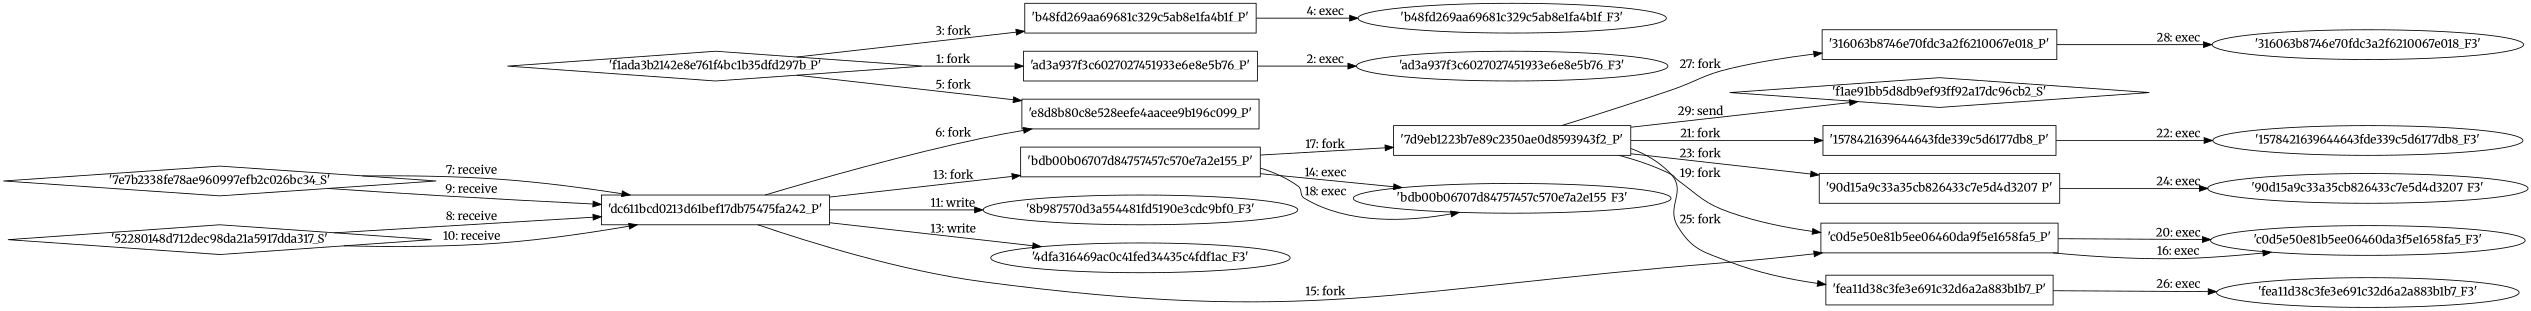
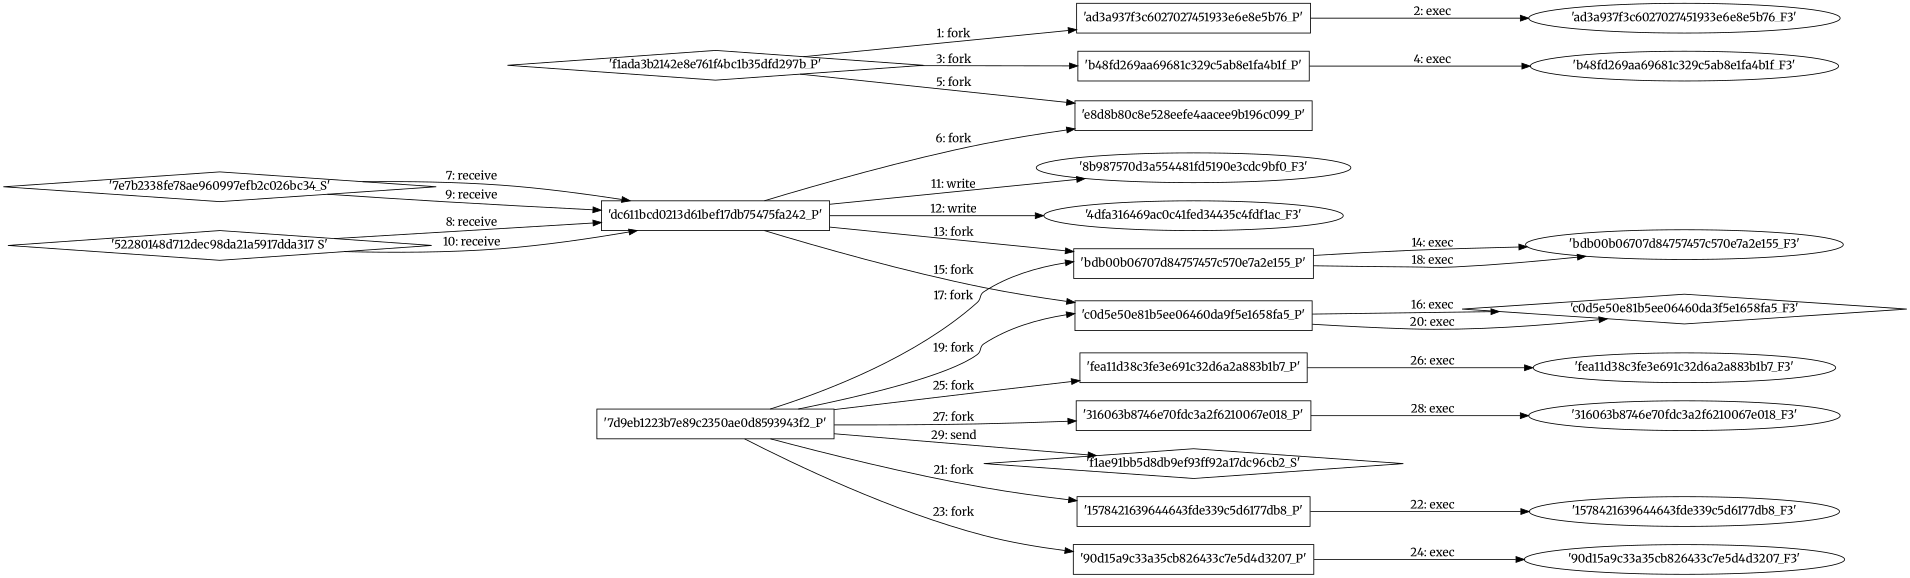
  digraph {
    engine=neato
    fixedsize=false
    fontname=Merriweather
    fontsize=10
    nodesep=0.3
    rankdir=LR
    ranksep=0
    splines=true
    node [fontname=Merriweather node_type=Process shape=box]
    edge [fontname=Merriweather]
    "'f1ada3b2142e8e761f4bc1b35dfd297b_P'" [shape=diamond]
    "'ad3a937f3c6027027451933e6e8e5b76_P'"
    "'b48fd269aa69681c329c5ab8e1fa4b1f_P'"
    "'e8d8b80c8e528eefe4aacee9b196c099_P'"
    "'ad3a937f3c6027027451933e6e8e5b76_F3'" [node_type=File shape=ellipse]
    "'b48fd269aa69681c329c5ab8e1fa4b1f_F3'" [node_type=File shape=ellipse]
    "'dc611bcd0213d61bef17db75475fa242_P'"
    "'8b987570d3a554481fd5190e3cdc9bf0_F3'" [node_type=file shape=ellipse]
    "'4dfa316469ac0c41fed34435c4fdf1ac_F3'" [node_type=file shape=ellipse]
    "'bdb00b06707d84757457c570e7a2e155_P'"
    n11 [label="'c0d5e50e81b5ee06460da9f5e1658fa5_P'"]
    "'bdb00b06707d84757457c570e7a2e155_F3'" [node_type=File shape=ellipse]
-   "'c0d5e50e81b5ee06460da3f5e1658fa5_F3'" [node_type=File shape=ellipse]
+   "'c0d5e50e81b5ee06460da3f5e1658fa5_F3'" [node_type=File shape=diamond]
    "'7e7b2338fe78ae960997efb2c026bc34_S'" [node_type=Socket shape=diamond]
    "'52280148d712dec98da21a5917dda317_S'" [node_type=Socket shape=diamond]
    "'7d9eb1223b7e89c2350ae0d8593943f2_P'"
    "'1578421639644643fde339c5d6177db8_P'"
    "'90d15a9c33a35cb826433c7e5d4d3207_P'"
    "'fea11d38c3fe3e691c32d6a2a883b1b7_P'"
    "'316063b8746e70fdc3a2f6210067e018_P'"
    "'f1ae91bb5d8db9ef93ff92a17dc96cb2_S'" [node_type=Socket shape=diamond]
    "'1578421639644643fde339c5d6177db8_F3'" [node_type=File shape=ellipse]
    "'90d15a9c33a35cb826433c7e5d4d3207_F3'" [node_type=File shape=ellipse]
    "'fea11d38c3fe3e691c32d6a2a883b1b7_F3'" [node_type=File shape=ellipse]
    "'316063b8746e70fdc3a2f6210067e018_F3'" [node_type=File shape=ellipse]
    "'f1ada3b2142e8e761f4bc1b35dfd297b_P'" -> "'ad3a937f3c6027027451933e6e8e5b76_P'" [label="1: fork"]
    "'f1ada3b2142e8e761f4bc1b35dfd297b_P'" -> "'b48fd269aa69681c329c5ab8e1fa4b1f_P'" [label="3: fork"]
    "'f1ada3b2142e8e761f4bc1b35dfd297b_P'" -> "'e8d8b80c8e528eefe4aacee9b196c099_P'" [label="5: fork"]
    "'ad3a937f3c6027027451933e6e8e5b76_P'" -> "'ad3a937f3c6027027451933e6e8e5b76_F3'" [label="2: exec"]
    "'b48fd269aa69681c329c5ab8e1fa4b1f_P'" -> "'b48fd269aa69681c329c5ab8e1fa4b1f_F3'" [label="4: exec"]
    "'dc611bcd0213d61bef17db75475fa242_P'" -> "'e8d8b80c8e528eefe4aacee9b196c099_P'" [label="6: fork"]
    "'dc611bcd0213d61bef17db75475fa242_P'" -> "'8b987570d3a554481fd5190e3cdc9bf0_F3'" [label="11: write"]
-   "'dc611bcd0213d61bef17db75475fa242_P'" -> "'4dfa316469ac0c41fed34435c4fdf1ac_F3'" [label="13: write"]
+   "'dc611bcd0213d61bef17db75475fa242_P'" -> "'4dfa316469ac0c41fed34435c4fdf1ac_F3'" [label="12: write"]
    "'dc611bcd0213d61bef17db75475fa242_P'" -> "'bdb00b06707d84757457c570e7a2e155_P'" [label="13: fork"]
    "'dc611bcd0213d61bef17db75475fa242_P'" -> n11 [label="15: fork"]
    "'bdb00b06707d84757457c570e7a2e155_P'" -> "'bdb00b06707d84757457c570e7a2e155_F3'" [label="14: exec"]
    "'bdb00b06707d84757457c570e7a2e155_P'" -> "'bdb00b06707d84757457c570e7a2e155_F3'" [label="18: exec"]
    n11 -> "'c0d5e50e81b5ee06460da3f5e1658fa5_F3'" [label="16: exec"]
    n11 -> "'c0d5e50e81b5ee06460da3f5e1658fa5_F3'" [label="20: exec"]
    "'7e7b2338fe78ae960997efb2c026bc34_S'" -> "'dc611bcd0213d61bef17db75475fa242_P'" [label="7: receive"]
    "'7e7b2338fe78ae960997efb2c026bc34_S'" -> "'dc611bcd0213d61bef17db75475fa242_P'" [label="9: receive"]
    "'52280148d712dec98da21a5917dda317_S'" -> "'dc611bcd0213d61bef17db75475fa242_P'" [label="8: receive"]
    "'52280148d712dec98da21a5917dda317_S'" -> "'dc611bcd0213d61bef17db75475fa242_P'" [label="10: receive"]
-   "'bdb00b06707d84757457c570e7a2e155_P'" -> "'7d9eb1223b7e89c2350ae0d8593943f2_P'" [label="17: fork"]
+   "'7d9eb1223b7e89c2350ae0d8593943f2_P'" -> "'bdb00b06707d84757457c570e7a2e155_P'" [label="17: fork"]
    "'7d9eb1223b7e89c2350ae0d8593943f2_P'" -> n11 [label="19: fork"]
    "'7d9eb1223b7e89c2350ae0d8593943f2_P'" -> "'1578421639644643fde339c5d6177db8_P'" [label="21: fork"]
    "'7d9eb1223b7e89c2350ae0d8593943f2_P'" -> "'90d15a9c33a35cb826433c7e5d4d3207_P'" [label="23: fork"]
    "'7d9eb1223b7e89c2350ae0d8593943f2_P'" -> "'fea11d38c3fe3e691c32d6a2a883b1b7_P'" [label="25: fork"]
    "'7d9eb1223b7e89c2350ae0d8593943f2_P'" -> "'316063b8746e70fdc3a2f6210067e018_P'" [label="27: fork"]
    "'7d9eb1223b7e89c2350ae0d8593943f2_P'" -> "'f1ae91bb5d8db9ef93ff92a17dc96cb2_S'" [label="29: send"]
    "'1578421639644643fde339c5d6177db8_P'" -> "'1578421639644643fde339c5d6177db8_F3'" [label="22: exec"]
    "'90d15a9c33a35cb826433c7e5d4d3207_P'" -> "'90d15a9c33a35cb826433c7e5d4d3207_F3'" [label="24: exec"]
    "'fea11d38c3fe3e691c32d6a2a883b1b7_P'" -> "'fea11d38c3fe3e691c32d6a2a883b1b7_F3'" [label="26: exec"]
    "'316063b8746e70fdc3a2f6210067e018_P'" -> "'316063b8746e70fdc3a2f6210067e018_F3'" [label="28: exec"]
  }
